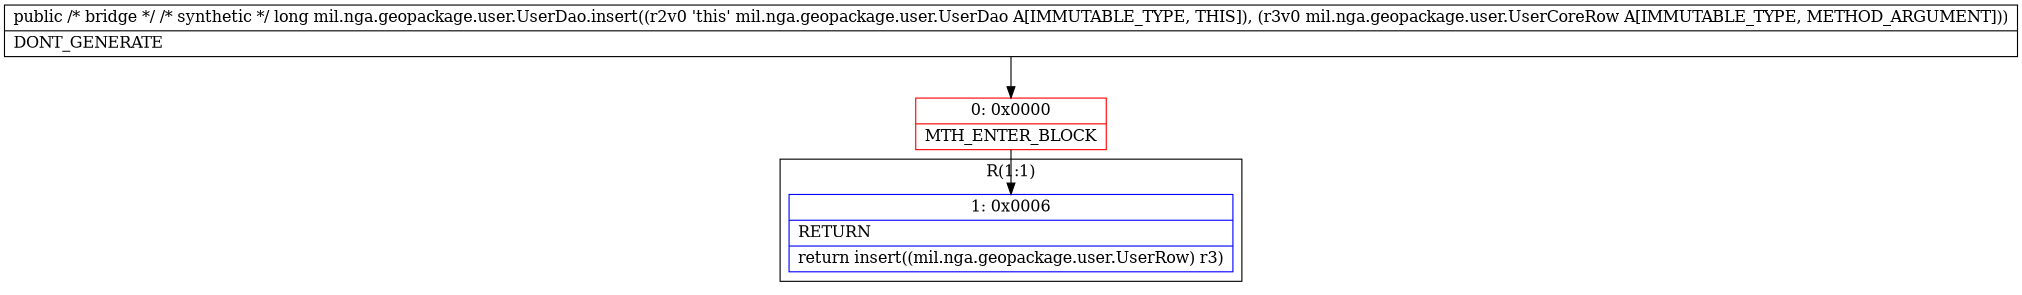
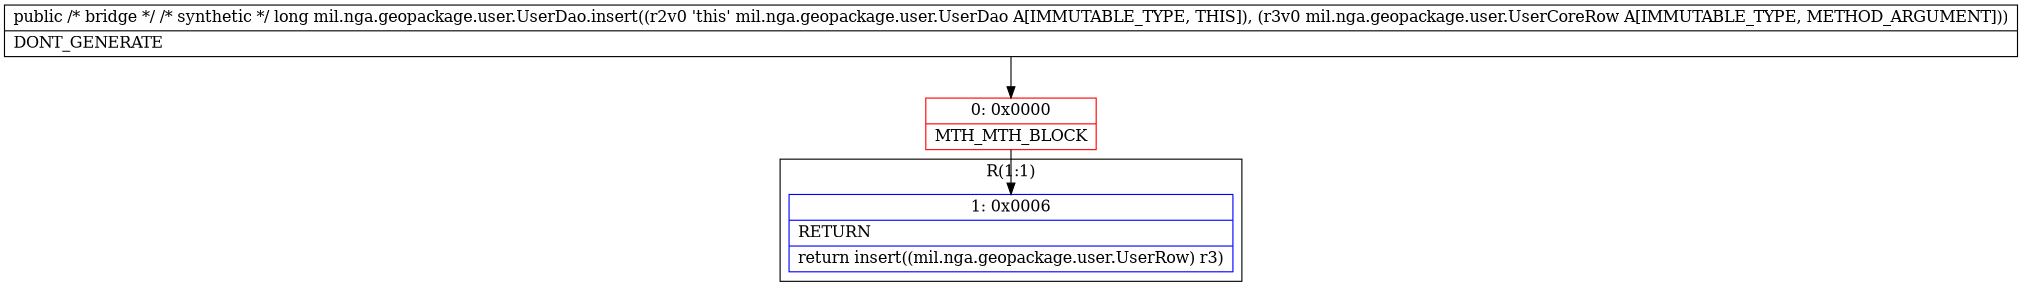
  digraph {
    node [shape=record]
    n1 [color=blue label="{1\:\ 0x0006|RETURN\l|return insert((mil.nga.geopackage.user.UserRow) r3)\l}"]
-   n2 [color=red label="{0\:\ 0x0000|MTH_ENTER_BLOCK\l}"]
+   n2 [color=red label="{0\:\ 0x0000|MTH_MTH_BLOCK\l}"]
    n3 [label="{public \/* bridge *\/ \/* synthetic *\/ long mil.nga.geopackage.user.UserDao.insert((r2v0 'this' mil.nga.geopackage.user.UserDao A[IMMUTABLE_TYPE, THIS]), (r3v0 mil.nga.geopackage.user.UserCoreRow A[IMMUTABLE_TYPE, METHOD_ARGUMENT]))  | DONT_GENERATE\l}"]
    subgraph cluster_1 {
      label="R(1:1)"
      n1
    }
    n2 -> n1
    n3 -> n2
  }
